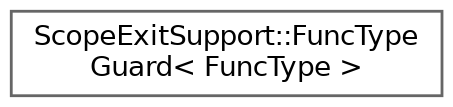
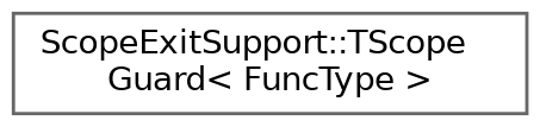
  digraph {
    rankdir=LR
-   n1 [color=grey40 fillcolor=white fontname=Helvetica fontsize=10 height=0.2 label="ScopeExitSupport::FuncType\lGuard\< FuncType \>" shape=box style=filled width=0.4]
+   n1 [color=grey40 fillcolor=white fontname=Helvetica fontsize=10 height=0.2 label="ScopeExitSupport::TScope\lGuard\< FuncType \>" shape=box style=filled width=0.4]
  }
